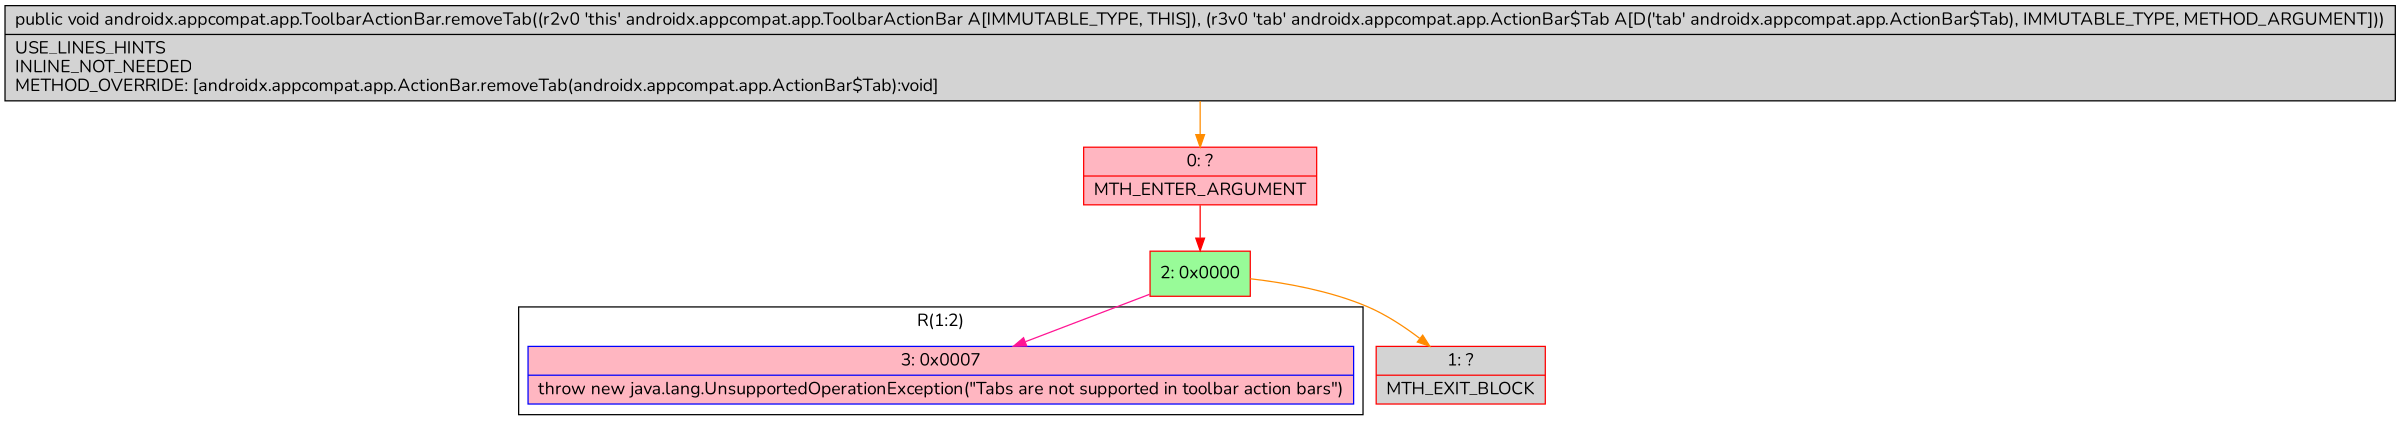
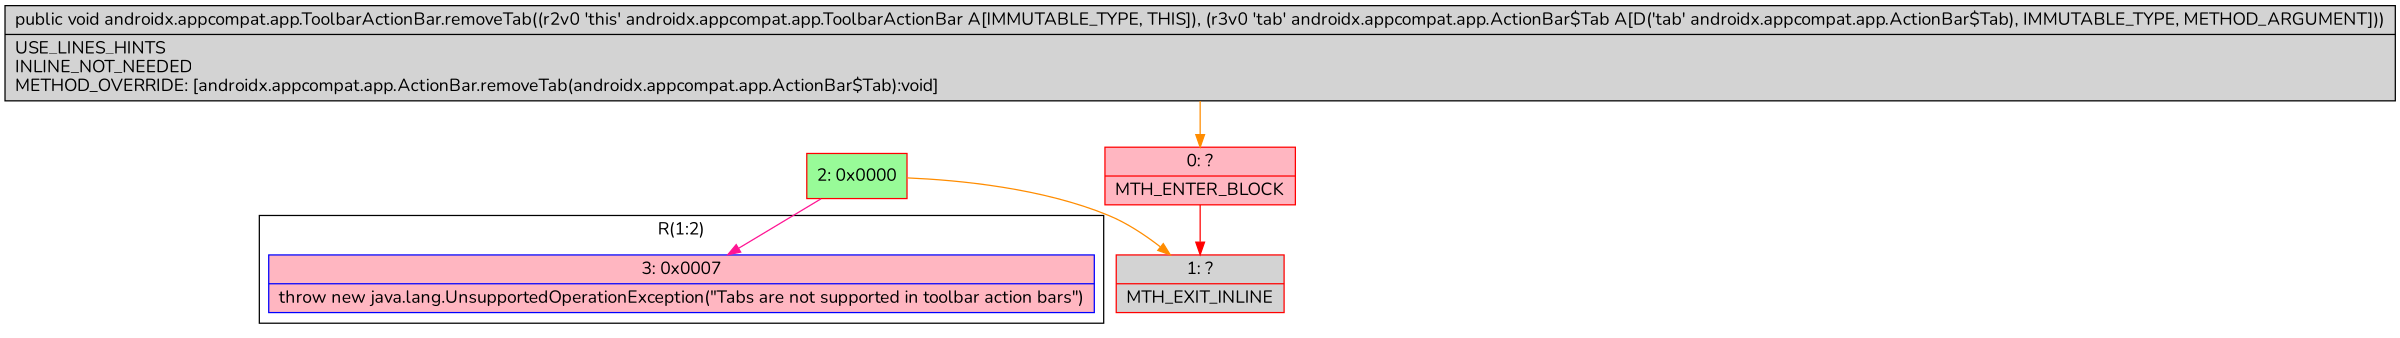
  digraph {
    fontname=Nunito
    node [color=red fillcolor=lightpink fontname=Nunito shape=record style=filled]
    edge [color=darkorange fontname=Nunito]
    n1 [color=blue label="{3\:\ 0x0007|throw new java.lang.UnsupportedOperationException(\"Tabs are not supported in toolbar action bars\")\l}"]
-   n2 [fillcolor=lightgrey label="{1\:\ ?|MTH_EXIT_BLOCK\l}"]
-   n3 [label="{0\:\ ?|MTH_ENTER_ARGUMENT\l}"]
+   n2 [fillcolor=lightgrey label="{1\:\ ?|MTH_EXIT_INLINE\l}"]
+   n3 [label="{0\:\ ?|MTH_ENTER_BLOCK\l}"]
    n4 [fillcolor=palegreen label="{2\:\ 0x0000}"]
    n5 [fillcolor=lightgrey label="{public void androidx.appcompat.app.ToolbarActionBar.removeTab((r2v0 'this' androidx.appcompat.app.ToolbarActionBar A[IMMUTABLE_TYPE, THIS]), (r3v0 'tab' androidx.appcompat.app.ActionBar$Tab A[D('tab' androidx.appcompat.app.ActionBar$Tab), IMMUTABLE_TYPE, METHOD_ARGUMENT]))  | USE_LINES_HINTS\lINLINE_NOT_NEEDED\lMETHOD_OVERRIDE: [androidx.appcompat.app.ActionBar.removeTab(androidx.appcompat.app.ActionBar$Tab):void]\l}" color=""]
    subgraph cluster_1 {
      label="R(1:2)"
      n1
    }
-   n3 -> n4 [color=red]
+   n3 -> n2 [color=red]
    n4 -> n1 [color=deeppink]
    n4 -> n2
    n5 -> n3
  }
